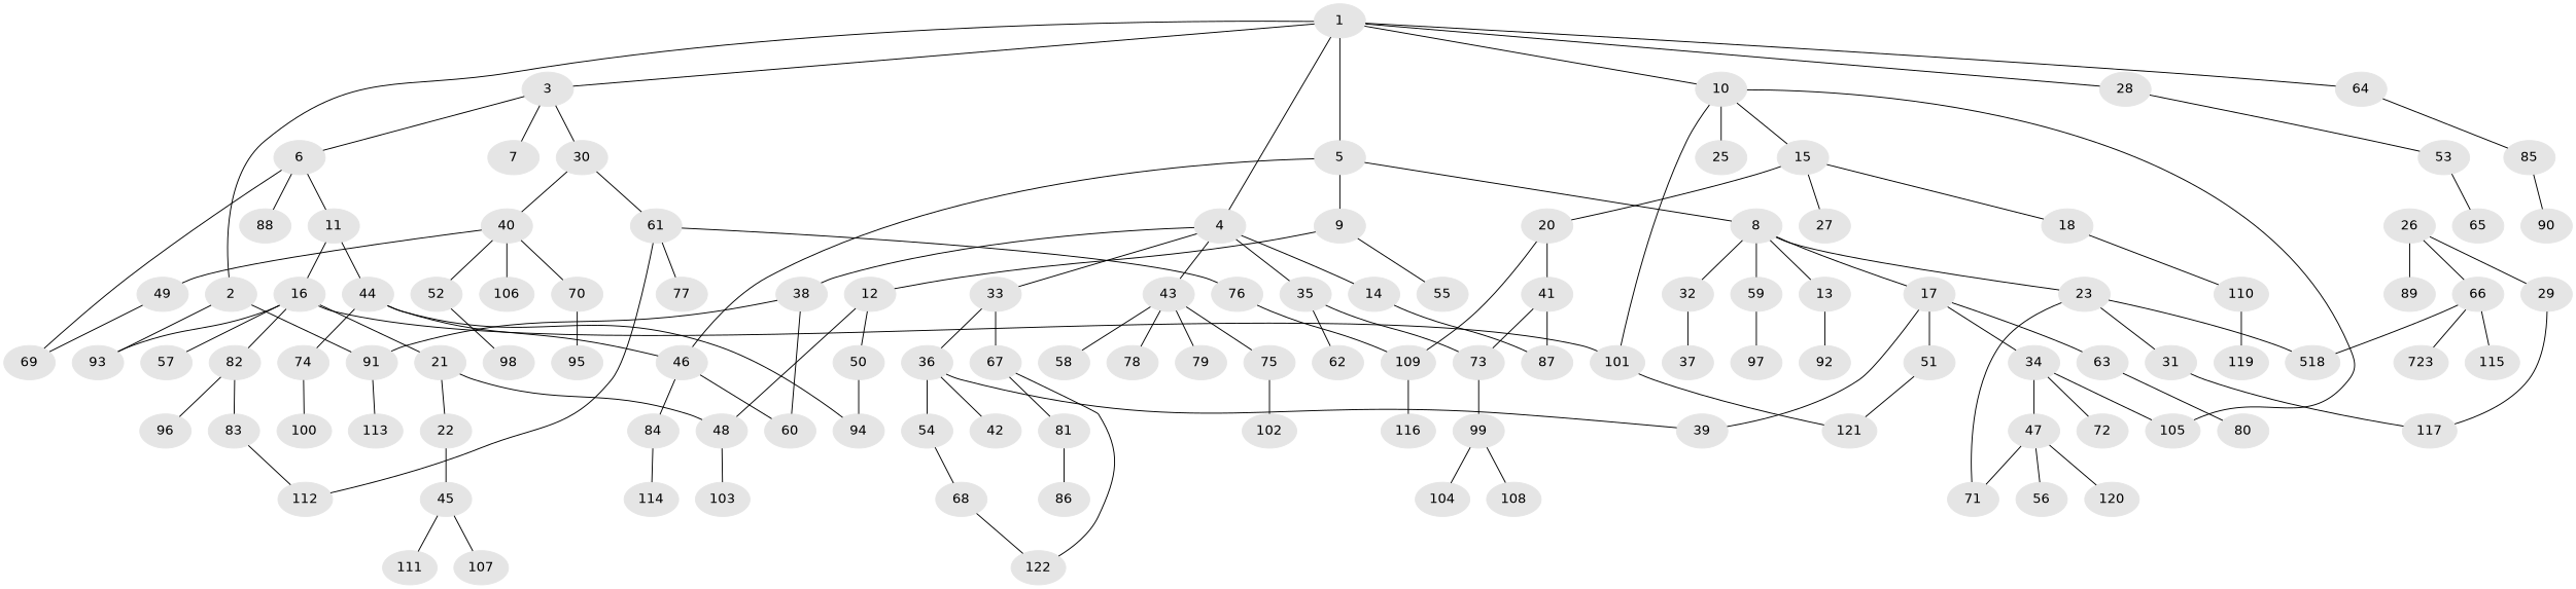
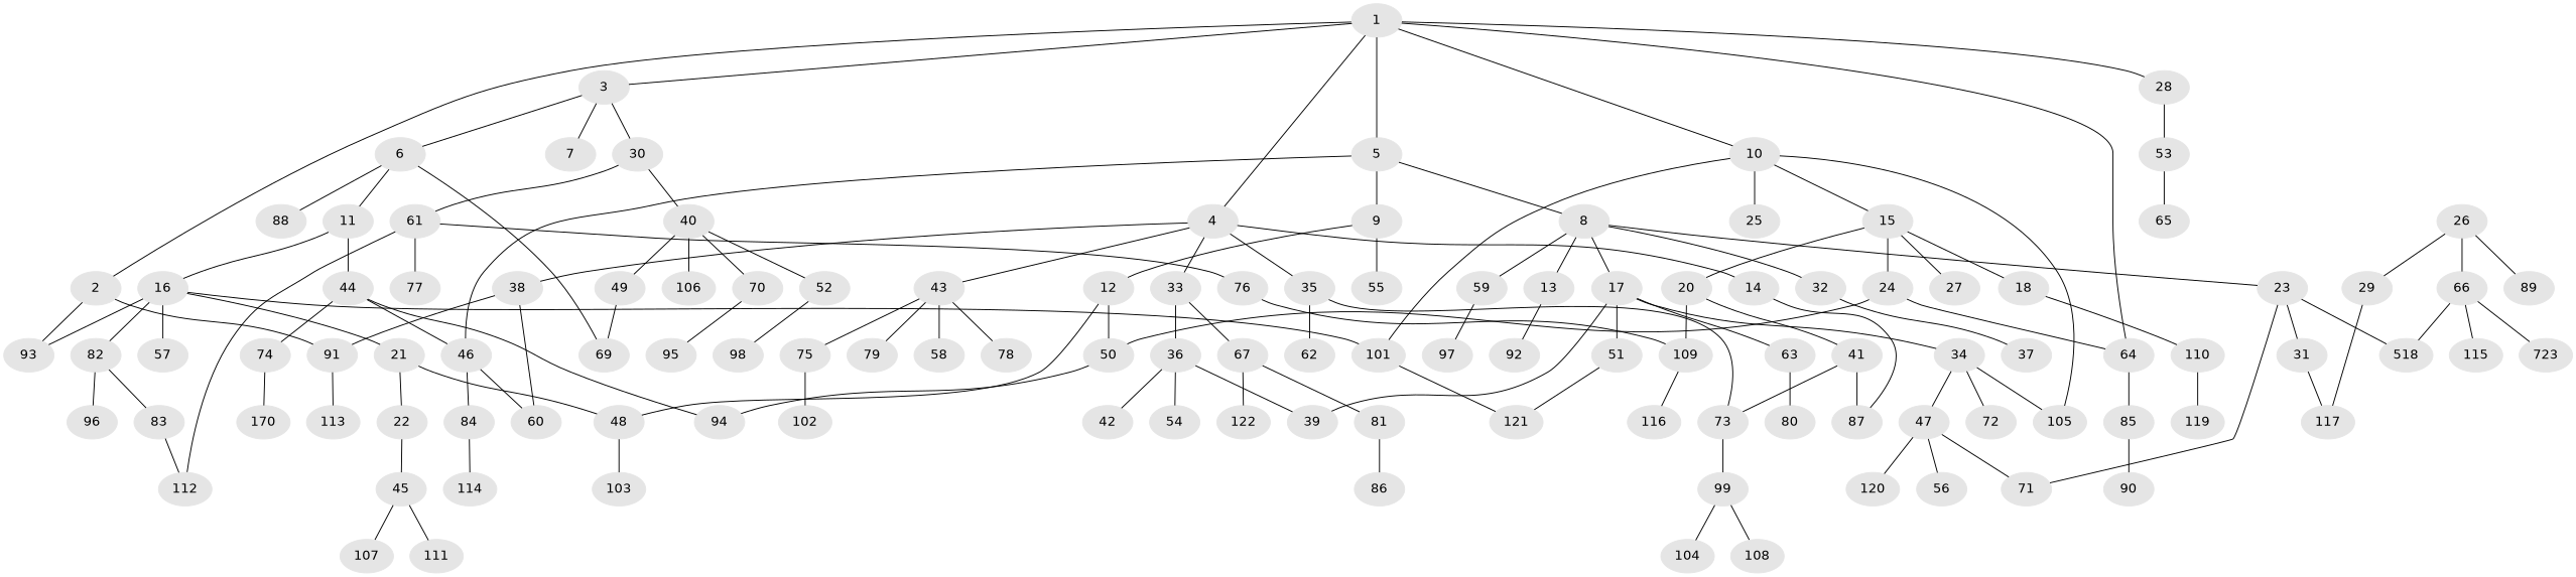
  graph {
    fontname="DejaVu Sans"
    node [color=gray90 fontname="DejaVu Sans" style=filled]
    edge [fontname="DejaVu Sans"]
    1
    2
    3
    4
    5
    10
    28
    64
    91
    93
    6
    7
    30
    14
    33
    35
    38
    43
    8
    9
    46
    15
    25
    101
    105
    53
    85
    113
    11
    69
    88
    40
    61
    87
    36
    67
    62
    73
    60
    58
    75
    78
    79
    13
    17
    23
    32
    59
    12
    55
    84
    16
    44
    92
    34
    39
    51
    63
    31
    71
    n61 [label=518]
    37
    97
    48
    50
    18
    20
+   24
    27
    121
    21
    57
    82
    74
    94
    103
    110
    41
    109
    22
    83
    96
    47
    72
    80
    119
    26
    29
    66
    89
    116
    45
    107
    111
    117
    115
    n97 [label=723]
    65
    49
    52
    70
    106
    76
    77
    112
    42
    54
    81
    122
    56
    120
    99
-   68
    98
    95
    102
-   100
+   100 [label=170]
    114
    90
    86
    104
    108
    1 -- 2
    1 -- 3
    1 -- 4
    1 -- 5
    1 -- 10
    1 -- 28
    1 -- 64
    2 -- 91
    2 -- 93
    3 -- 6
    3 -- 7
    3 -- 30
    4 -- 14
    4 -- 33
    4 -- 35
    4 -- 38
    4 -- 43
    5 -- 8
    5 -- 9
    5 -- 46
    10 -- 15
    10 -- 25
    10 -- 101
    10 -- 105
    28 -- 53
    64 -- 85
    91 -- 113
    6 -- 11
    6 -- 69
    6 -- 88
    30 -- 40
    30 -- 61
    14 -- 87
    33 -- 36
    33 -- 67
    35 -- 62
    35 -- 73
    38 -- 91
    38 -- 60
    43 -- 58
    43 -- 75
    43 -- 78
    43 -- 79
    8 -- 13
    8 -- 17
    8 -- 23
    8 -- 32
    8 -- 59
    9 -- 12
    9 -- 55
    46 -- 60
    46 -- 84
    15 -- 18
    15 -- 20
+   15 -- 24
    15 -- 27
    101 -- 121
    53 -- 65
    85 -- 90
    11 -- 16
    11 -- 44
    40 -- 49
    40 -- 52
    40 -- 70
    40 -- 106
    61 -- 76
    61 -- 77
    61 -- 112
    36 -- 39
    36 -- 42
    36 -- 54
    67 -- 81
    67 -- 122
    73 -- 99
    75 -- 102
    13 -- 92
    17 -- 34
    17 -- 39
    17 -- 51
    17 -- 63
    23 -- 31
    23 -- 71
    23 -- n61
    32 -- 37
    59 -- 97
    12 -- 48
    12 -- 50
    84 -- 114
    16 -- 93
    16 -- 101
    16 -- 21
    16 -- 57
    16 -- 82
    44 -- 46
    44 -- 74
    44 -- 94
    34 -- 105
    34 -- 47
    34 -- 72
    51 -- 121
    63 -- 80
    31 -- 117
    48 -- 103
    50 -- 94
    18 -- 110
    20 -- 41
    20 -- 109
+   24 -- 64
+   24 -- 50
    21 -- 48
    21 -- 22
    82 -- 83
    82 -- 96
    74 -- 100
    110 -- 119
    41 -- 87
    41 -- 73
    109 -- 116
    22 -- 45
    83 -- 112
    47 -- 71
    47 -- 56
    47 -- 120
    26 -- 29
    26 -- 66
    26 -- 89
    29 -- 117
    66 -- n61
    66 -- 115
    66 -- n97
    45 -- 107
    45 -- 111
    49 -- 69
    52 -- 98
    70 -- 95
    76 -- 109
-   54 -- 68
    81 -- 86
    99 -- 104
    99 -- 108
-   68 -- 122
  }
